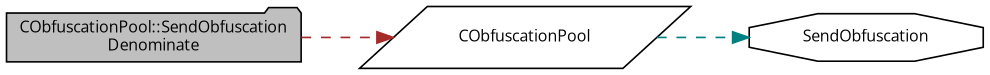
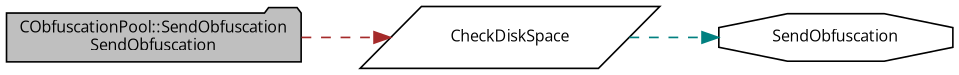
  digraph {
    fontname="Open Sans"
    rankdir=LR
    node [color=black fillcolor=white fontname="Open Sans" fontsize=10 style=filled]
    edge [fontname="Open Sans" fontsize=10 labelfontname=Helvetica labelfontsize=10 style=dashed]
-   n1 [fillcolor=grey75 fontcolor=black height=0.2 label="CObfuscationPool::SendObfuscation\lDenominate" shape=folder width=0.4]
-   n2 [height=0.2 label=CObfuscationPool shape=parallelogram width=0.4]
+   n1 [fillcolor=grey75 fontcolor=black height=0.2 label="CObfuscationPool::SendObfuscation\lSendObfuscation" shape=folder width=0.4]
+   n2 [height=0.2 label=CheckDiskSpace shape=parallelogram width=0.4]
    n3 [height=0.2 label=SendObfuscation shape=octagon width=0.4]
    n1 -> n2 [color=brown]
    n2 -> n3 [color=teal]
  }
